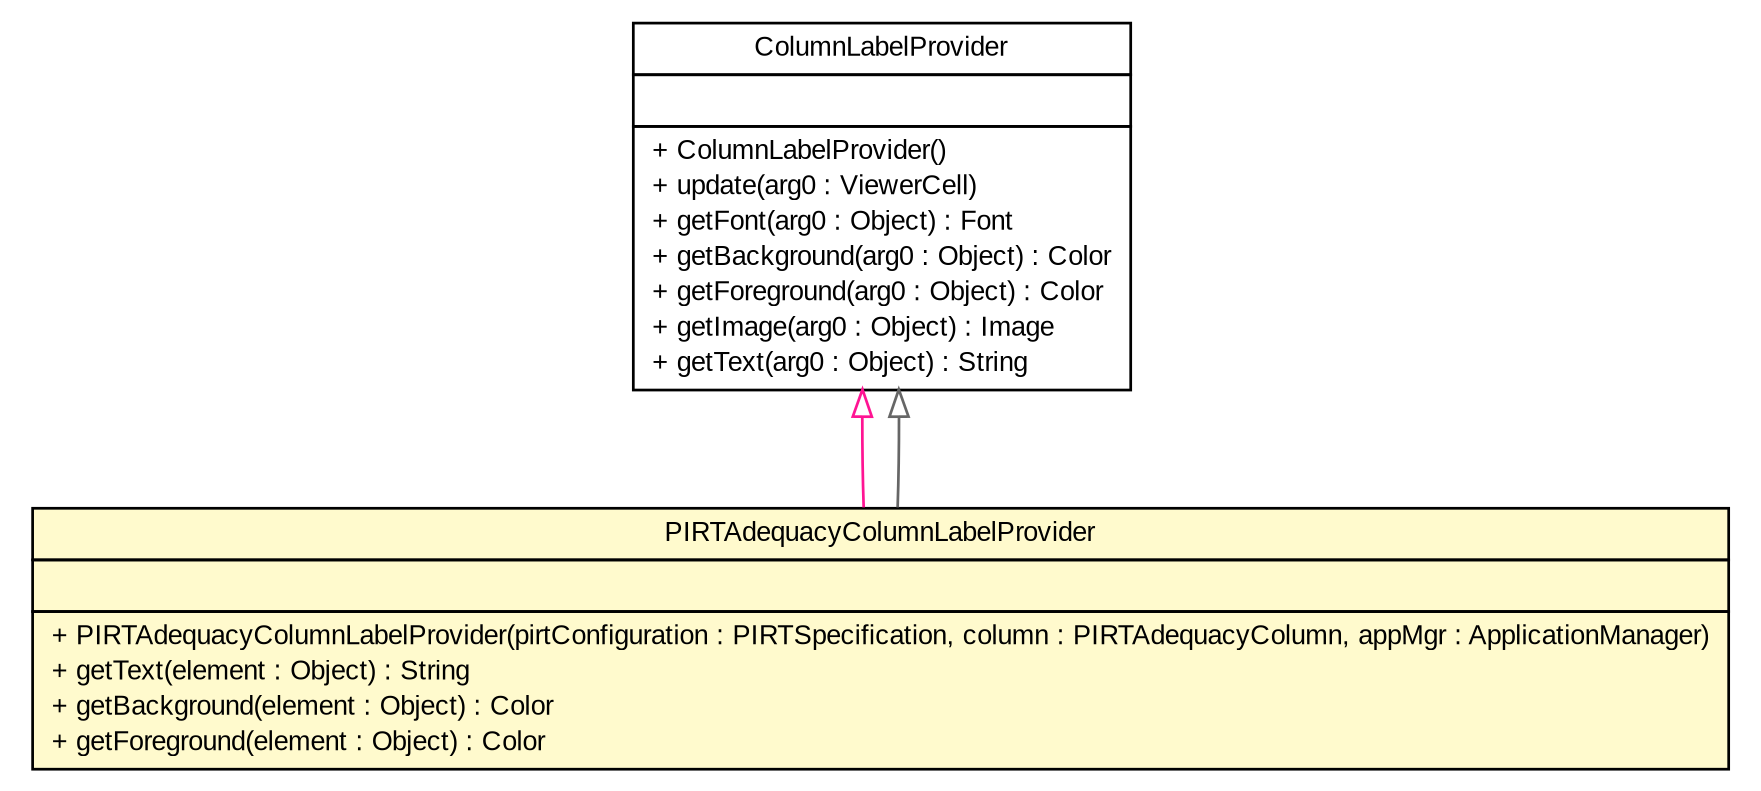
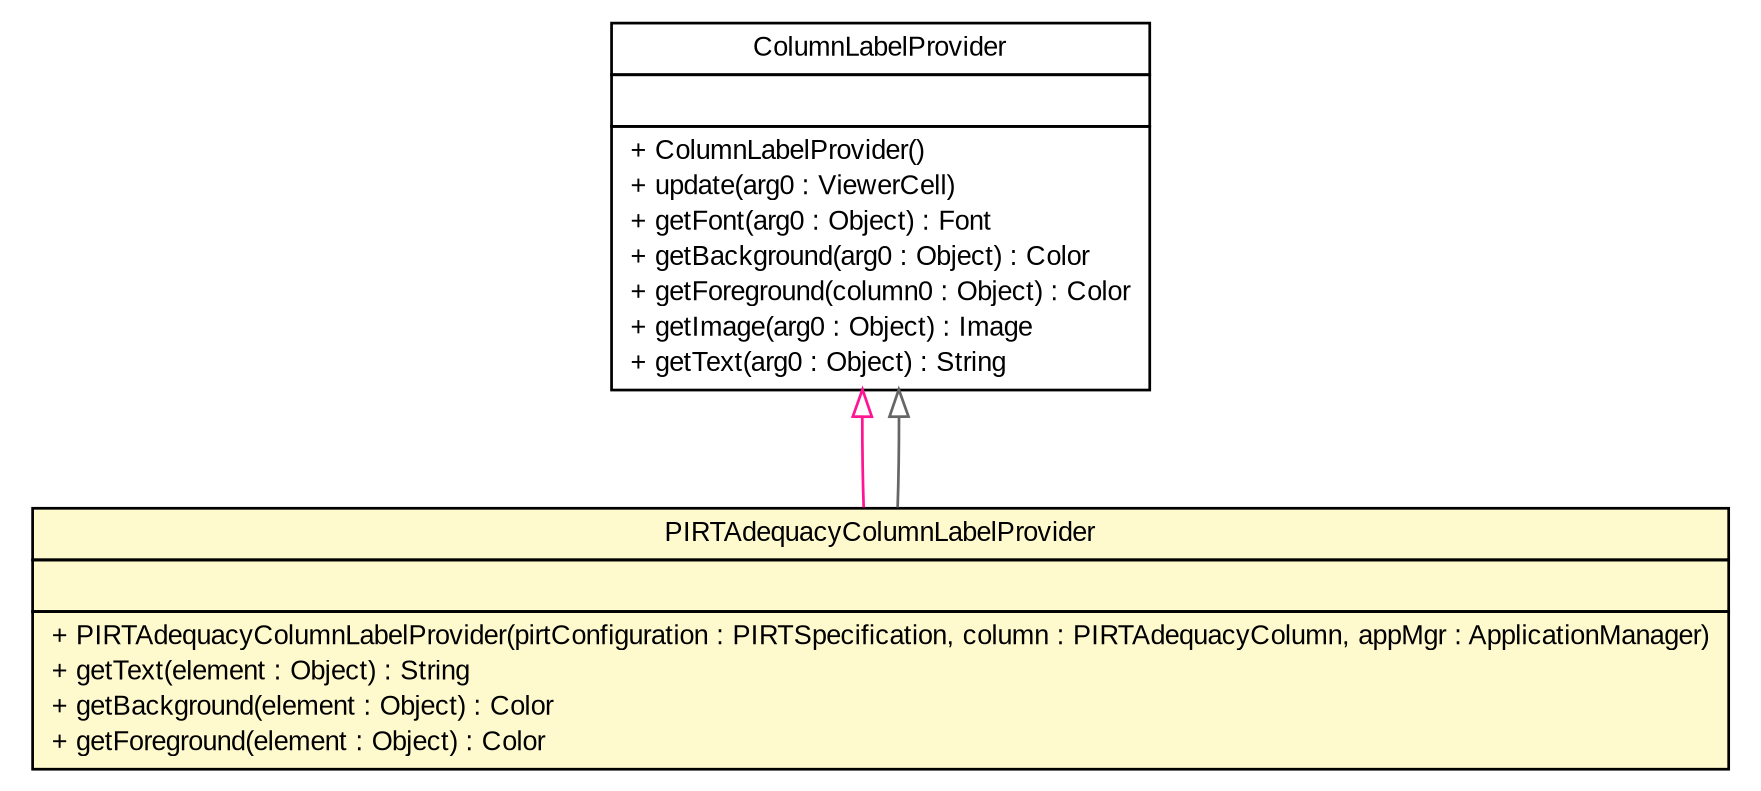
  digraph {
    nodesep=0.25
    ranksep=0.5
    node [fontcolor=black fontname=arial fontsize=10.0 shape=plaintext]
    edge [arrowtail=empty dir=back fontname=arial fontsize=10 headport=p labelfontname=arial labelfontsize=10 tailport=p]
    n1 [label=<<table title="gov.sandia.cf.parts.ui.pirt.editors.PIRTAdequacyColumnLabelProvider" border="0" cellborder="1" cellspacing="0" cellpadding="2" port="p" bgcolor="lemonChiffon" href="./PIRTAdequacyColumnLabelProvider.html"> 		<tr><td><table border="0" cellspacing="0" cellpadding="1"> <tr><td align="center" balign="center"> PIRTAdequacyColumnLabelProvider </td></tr> 		</table></td></tr> 		<tr><td><table border="0" cellspacing="0" cellpadding="1"> <tr><td align="left" balign="left">  </td></tr> 		</table></td></tr> 		<tr><td><table border="0" cellspacing="0" cellpadding="1"> <tr><td align="left" balign="left"> + PIRTAdequacyColumnLabelProvider(pirtConfiguration : PIRTSpecification, column : PIRTAdequacyColumn, appMgr : ApplicationManager) </td></tr> <tr><td align="left" balign="left"> + getText(element : Object) : String </td></tr> <tr><td align="left" balign="left"> + getBackground(element : Object) : Color </td></tr> <tr><td align="left" balign="left"> + getForeground(element : Object) : Color </td></tr> 		</table></td></tr> 		</table>>]
-   n2 [label=<<table title="org.eclipse.jface.viewers.ColumnLabelProvider" border="0" cellborder="1" cellspacing="0" cellpadding="2" port="p" href="http://java.sun.com/j2se/1.4.2/docs/api/org/eclipse/jface/viewers/ColumnLabelProvider.html"> 		<tr><td><table border="0" cellspacing="0" cellpadding="1"> <tr><td align="center" balign="center"> ColumnLabelProvider </td></tr> 		</table></td></tr> 		<tr><td><table border="0" cellspacing="0" cellpadding="1"> <tr><td align="left" balign="left">  </td></tr> 		</table></td></tr> 		<tr><td><table border="0" cellspacing="0" cellpadding="1"> <tr><td align="left" balign="left"> + ColumnLabelProvider() </td></tr> <tr><td align="left" balign="left"> + update(arg0 : ViewerCell) </td></tr> <tr><td align="left" balign="left"> + getFont(arg0 : Object) : Font </td></tr> <tr><td align="left" balign="left"> + getBackground(arg0 : Object) : Color </td></tr> <tr><td align="left" balign="left"> + getForeground(arg0 : Object) : Color </td></tr> <tr><td align="left" balign="left"> + getImage(arg0 : Object) : Image </td></tr> <tr><td align="left" balign="left"> + getText(arg0 : Object) : String </td></tr> 		</table></td></tr> 		</table>>]
+   n2 [label=<<table title="org.eclipse.jface.viewers.ColumnLabelProvider" border="0" cellborder="1" cellspacing="0" cellpadding="2" port="p" href="http://java.sun.com/j2se/1.4.2/docs/api/org/eclipse/jface/viewers/ColumnLabelProvider.html"> 		<tr><td><table border="0" cellspacing="0" cellpadding="1"> <tr><td align="center" balign="center"> ColumnLabelProvider </td></tr> 		</table></td></tr> 		<tr><td><table border="0" cellspacing="0" cellpadding="1"> <tr><td align="left" balign="left">  </td></tr> 		</table></td></tr> 		<tr><td><table border="0" cellspacing="0" cellpadding="1"> <tr><td align="left" balign="left"> + ColumnLabelProvider() </td></tr> <tr><td align="left" balign="left"> + update(arg0 : ViewerCell) </td></tr> <tr><td align="left" balign="left"> + getFont(arg0 : Object) : Font </td></tr> <tr><td align="left" balign="left"> + getBackground(arg0 : Object) : Color </td></tr> <tr><td align="left" balign="left"> + getForeground(column0 : Object) : Color </td></tr> <tr><td align="left" balign="left"> + getImage(arg0 : Object) : Image </td></tr> <tr><td align="left" balign="left"> + getText(arg0 : Object) : String </td></tr> 		</table></td></tr> 		</table>>]
    n2 -> n1 [color=deeppink]
    n2 -> n1 [color=gray40]
  }
